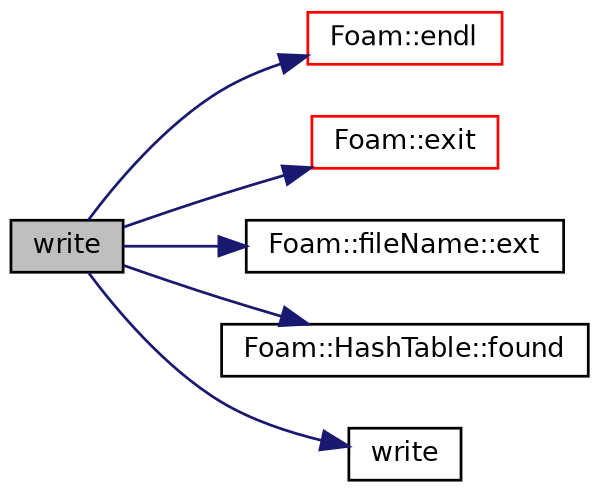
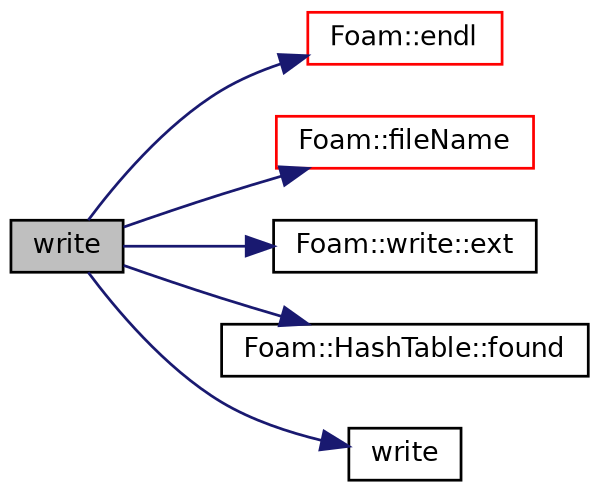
  digraph {
    rankdir=LR
    node [color=black fontname=Helvetica fontsize=10 shape=record]
    edge [color=midnightblue fontname=Helvetica fontsize=10 labelfontname=Helvetica labelfontsize=10 style=solid]
    n1 [fillcolor=grey75 fontcolor=black height=0.2 label=write style=filled width=0.4]
    n2 [color=red height=0.2 label="Foam::endl" width=0.4]
-   n3 [color=red height=0.2 label="Foam::exit" width=0.4]
-   n4 [height=0.2 label="Foam::fileName::ext" width=0.4]
+   n3 [color=red height=0.2 label="Foam::fileName" width=0.4]
+   n4 [height=0.2 label="Foam::write::ext" width=0.4]
    n5 [height=0.2 label="Foam::HashTable::found" width=0.4]
    n6 [height=0.2 label=write width=0.4]
    n1 -> n2
    n1 -> n3
    n1 -> n4
    n1 -> n5
    n1 -> n6
  }
